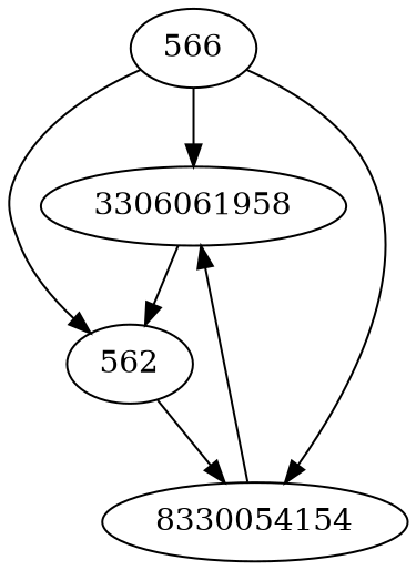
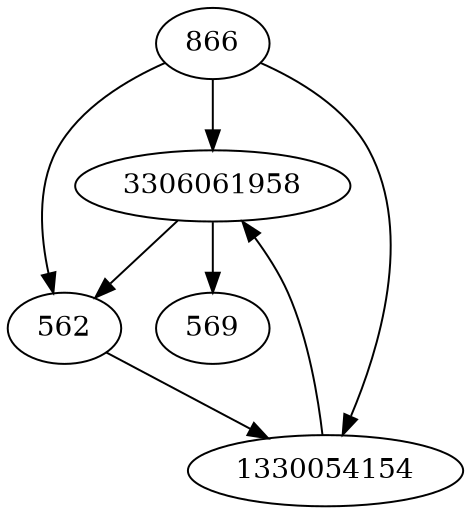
  strict digraph {
    fontname="DejaVu Serif"
    node [fontname="DejaVu Serif"]
    edge [fontname="DejaVu Serif"]
    n1 [label=3306061958]
    n2 [label=562]
-   1330054154 [label=8330054154]
-   566
+   569
+   1330054154
+   566 [label=866]
    n1 -> n2
+   n1 -> 569
    n2 -> 1330054154
    1330054154 -> n1
    566 -> n1
    566 -> n2
    566 -> 1330054154
  }
